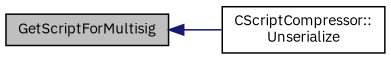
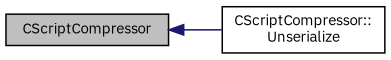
  digraph {
    rankdir=LR
    fontname="IBM Plex Sans"
    node [color=black fontname="IBM Plex Sans" fontsize=10 shape=record style=filled]
-   n1 [fillcolor=grey75 fontcolor=black height=0.2 label=GetScriptForMultisig width=0.4]
+   n1 [fillcolor=grey75 fontcolor=black height=0.2 label=CScriptCompressor width=0.4]
    n2 [fillcolor=white height=0.2 label="CScriptCompressor::\lUnserialize" width=0.4]
    n1 -> n2 [color=midnightblue dir=back fontname="IBM Plex Sans" fontsize=10 labelfontname=Helvetica labelfontsize=10 style=solid]
  }
